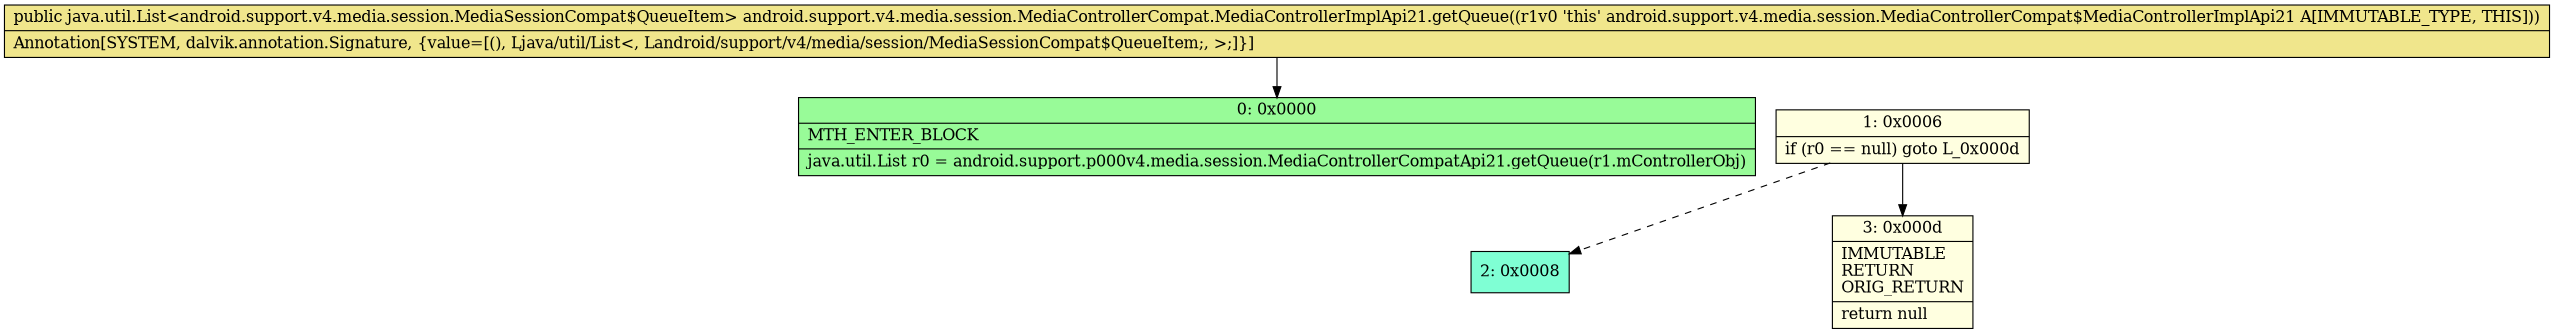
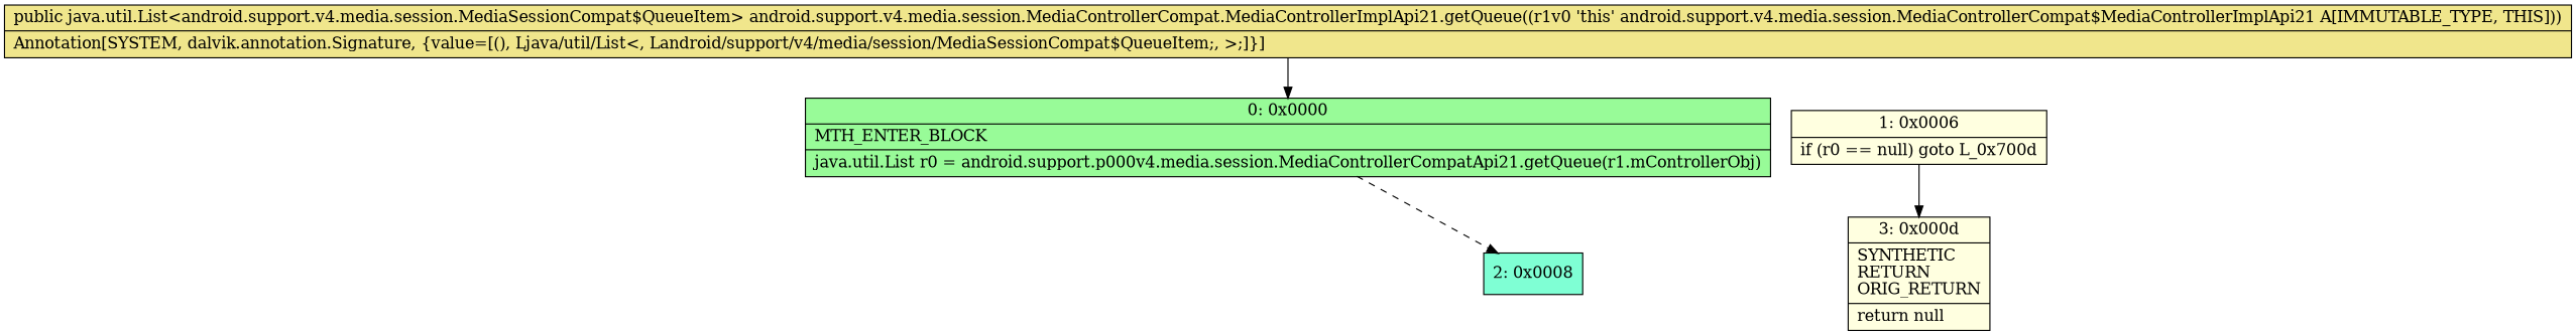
  digraph {
    node [fillcolor=lightyellow shape=record style=filled]
    n1 [fillcolor=palegreen label="{0\:\ 0x0000|MTH_ENTER_BLOCK\l|java.util.List r0 = android.support.p000v4.media.session.MediaControllerCompatApi21.getQueue(r1.mControllerObj)\l}"]
-   n2 [label="{1\:\ 0x0006|if (r0 == null) goto L_0x000d\l}"]
+   n2 [label="{1\:\ 0x0006|if (r0 == null) goto L_0x700d\l}"]
    n3 [fillcolor=aquamarine label="{2\:\ 0x0008}"]
-   n4 [label="{3\:\ 0x000d|IMMUTABLE\lRETURN\lORIG_RETURN\l|return null\l}"]
+   n4 [label="{3\:\ 0x000d|SYNTHETIC\lRETURN\lORIG_RETURN\l|return null\l}"]
    n5 [fillcolor=khaki label="{public java.util.List\<android.support.v4.media.session.MediaSessionCompat$QueueItem\> android.support.v4.media.session.MediaControllerCompat.MediaControllerImplApi21.getQueue((r1v0 'this' android.support.v4.media.session.MediaControllerCompat$MediaControllerImplApi21 A[IMMUTABLE_TYPE, THIS]))  | Annotation[SYSTEM, dalvik.annotation.Signature, \{value=[(), Ljava\/util\/List\<, Landroid\/support\/v4\/media\/session\/MediaSessionCompat$QueueItem;, \>;]\}]\l}"]
-   n2 -> n3 [style=dashed]
+   n1 -> n3 [style=dashed]
    n2 -> n4
    n5 -> n1
  }
